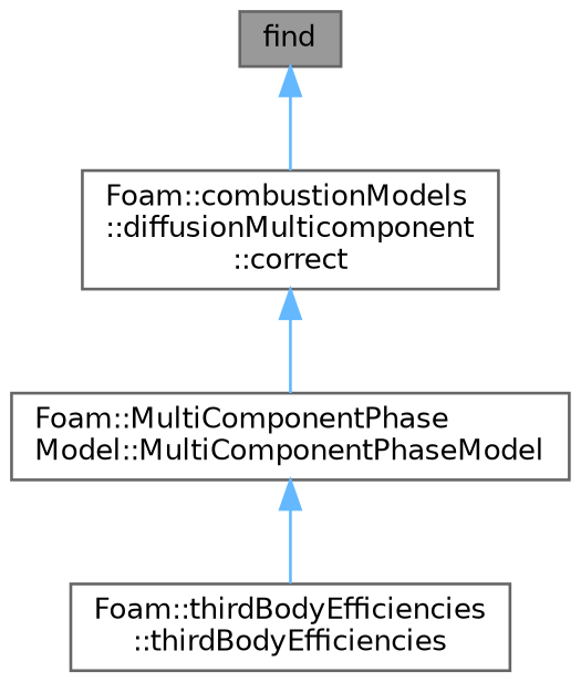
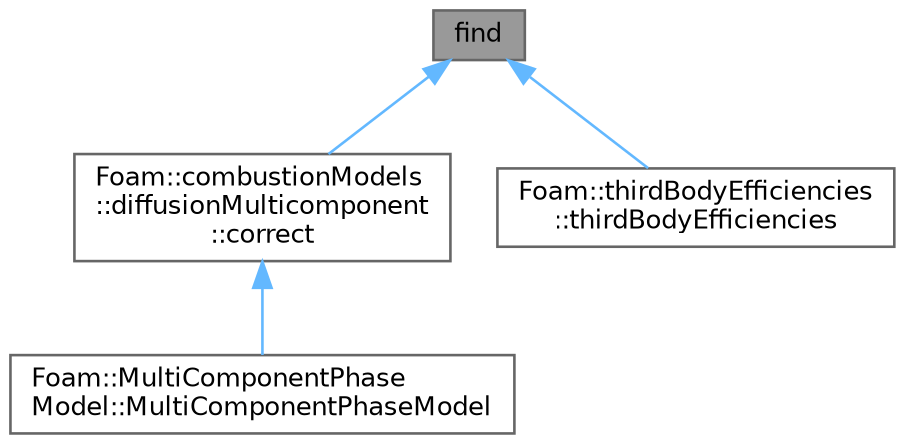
  digraph {
    rankdir=TB
    node [color=grey40 fillcolor=white fontname=Helvetica fontsize=10 shape=box style=filled]
    edge [color=steelblue1 dir=back fontname=Helvetica fontsize=10 labelfontname=Helvetica labelfontsize=10 style=solid]
    n1 [color=gray40 fillcolor=grey60 fontcolor=black height=0.2 label=find width=0.4]
    n2 [height=0.2 label="Foam::combustionModels\l::diffusionMulticomponent\l::correct" width=0.4]
    n3 [height=0.2 label="Foam::thirdBodyEfficiencies\l::thirdBodyEfficiencies" width=0.4]
    n4 [height=0.2 label="Foam::MultiComponentPhase\lModel::MultiComponentPhaseModel" width=0.4]
    n1 -> n2
-   n4 -> n3
+   n1 -> n3
    n2 -> n4
  }
